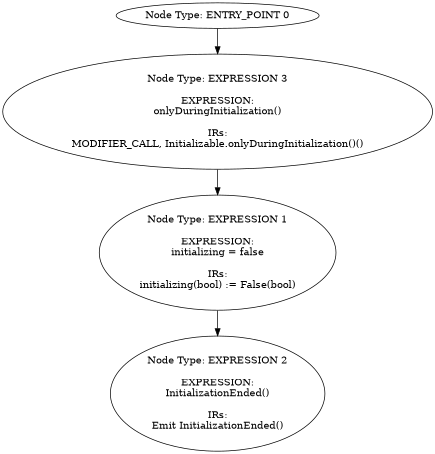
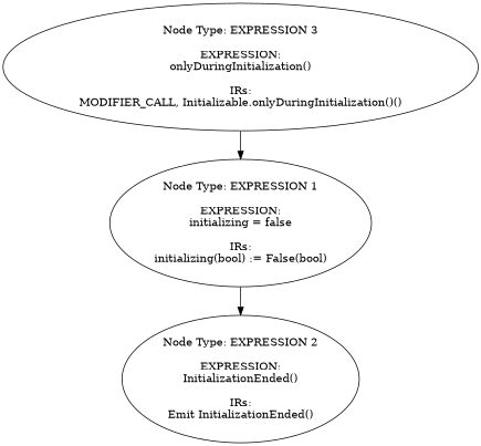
  digraph {
-   n1 [label="Node Type: ENTRY_POINT 0\n"]
    n2 [label="Node Type: EXPRESSION 3\n\nEXPRESSION:\nonlyDuringInitialization()\n\nIRs:\nMODIFIER_CALL, Initializable.onlyDuringInitialization()()"]
    n3 [label="Node Type: EXPRESSION 1\n\nEXPRESSION:\ninitializing = false\n\nIRs:\ninitializing(bool) := False(bool)"]
    n4 [label="Node Type: EXPRESSION 2\n\nEXPRESSION:\nInitializationEnded()\n\nIRs:\nEmit InitializationEnded()"]
-   n1 -> n2
    n2 -> n3
    n3 -> n4
  }
